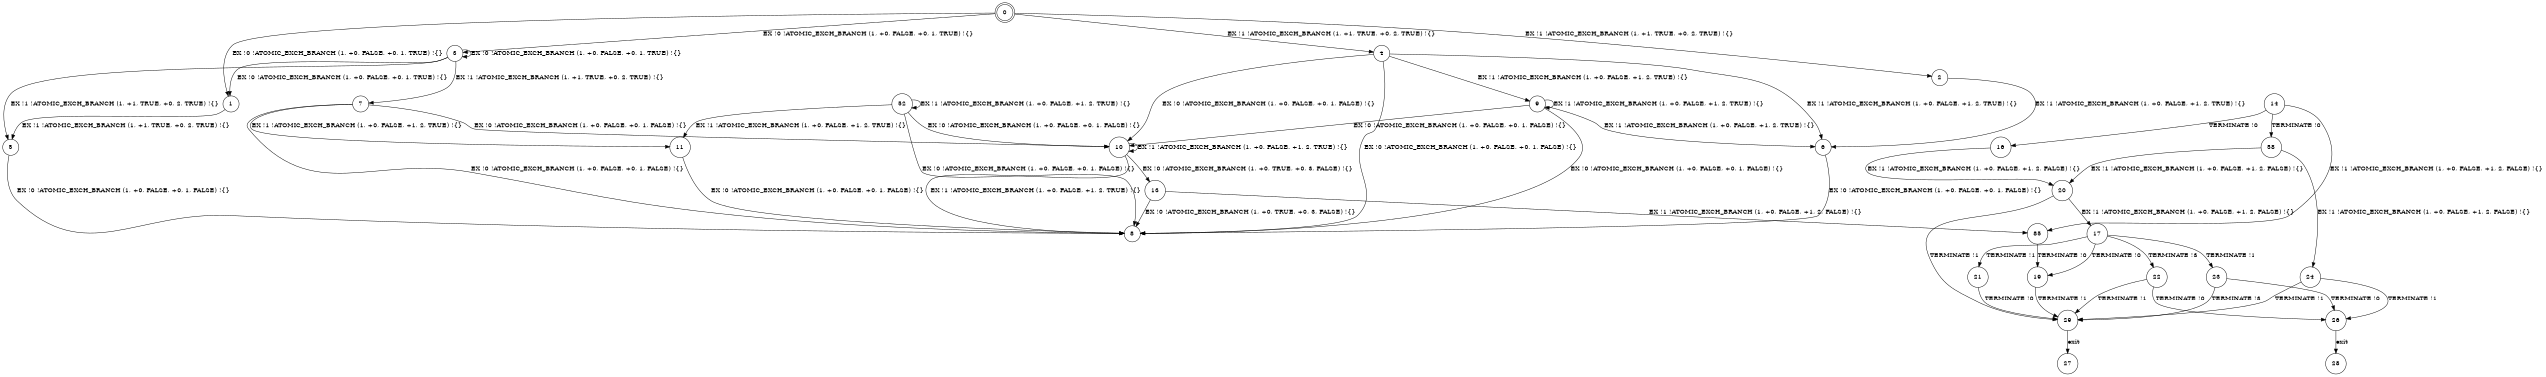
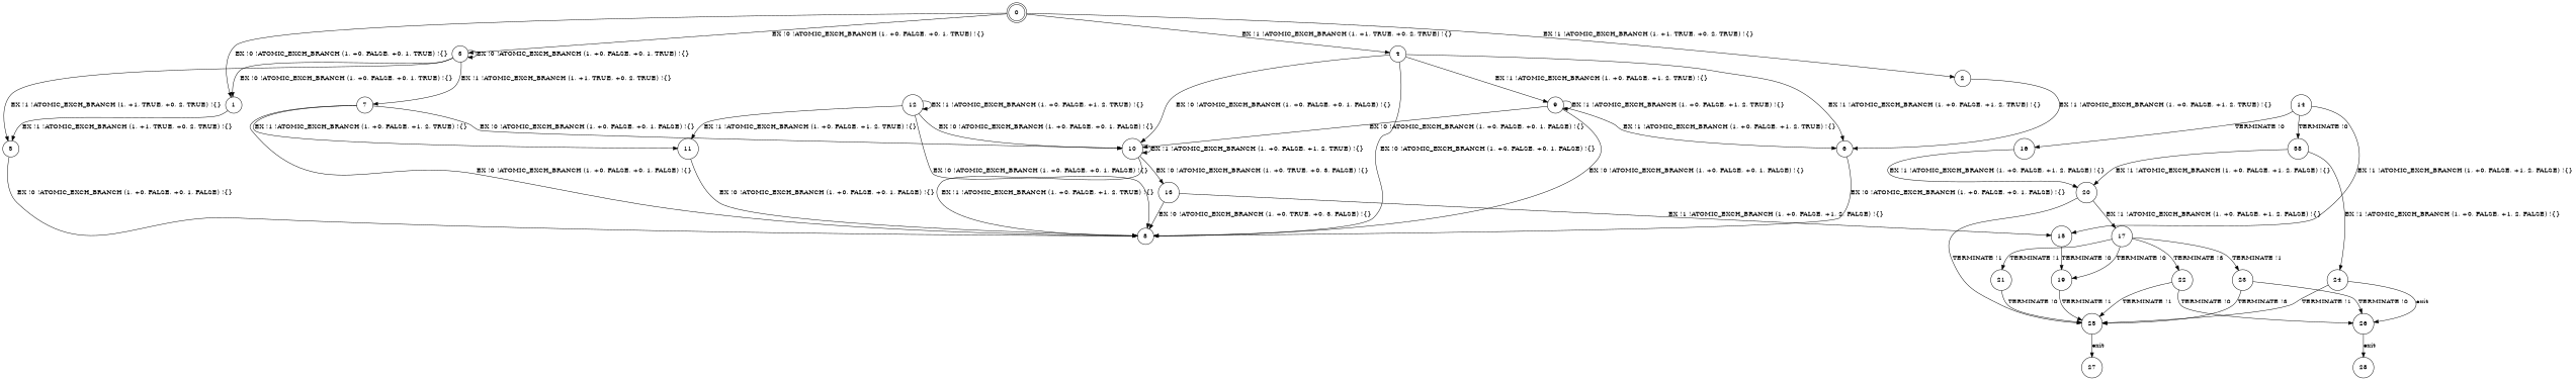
  digraph {
    node [shape=circle]
    0 [peripheries=2]
    1
    2
    3
    4
    5
    6
    7
    8
    9
    10
    11
    13
-   12 [label=52]
-   15 [label=85]
+   12
+   15
    14
    16
    n18 [label=58]
    19
    20
    17
    21
    22
    23
    24
-   25 [label=29]
+   25
    26
    27
    28
    0 -> 1 [label="EX !0 !ATOMIC_EXCH_BRANCH (1, +0, FALSE, +0, 1, TRUE) !{}"]
    0 -> 2 [label="EX !1 !ATOMIC_EXCH_BRANCH (1, +1, TRUE, +0, 2, TRUE) !{}"]
    0 -> 3 [label="EX !0 !ATOMIC_EXCH_BRANCH (1, +0, FALSE, +0, 1, TRUE) !{}"]
    0 -> 4 [label="EX !1 !ATOMIC_EXCH_BRANCH (1, +1, TRUE, +0, 2, TRUE) !{}"]
    1 -> 5 [label="EX !1 !ATOMIC_EXCH_BRANCH (1, +1, TRUE, +0, 2, TRUE) !{}"]
    2 -> 6 [label="EX !1 !ATOMIC_EXCH_BRANCH (1, +0, FALSE, +1, 2, TRUE) !{}"]
    3 -> 1 [label="EX !0 !ATOMIC_EXCH_BRANCH (1, +0, FALSE, +0, 1, TRUE) !{}"]
    3 -> 3 [label="EX !0 !ATOMIC_EXCH_BRANCH (1, +0, FALSE, +0, 1, TRUE) !{}"]
    3 -> 5 [label="EX !1 !ATOMIC_EXCH_BRANCH (1, +1, TRUE, +0, 2, TRUE) !{}"]
    3 -> 7 [label="EX !1 !ATOMIC_EXCH_BRANCH (1, +1, TRUE, +0, 2, TRUE) !{}"]
    4 -> 6 [label="EX !1 !ATOMIC_EXCH_BRANCH (1, +0, FALSE, +1, 2, TRUE) !{}"]
    4 -> 8 [label="EX !0 !ATOMIC_EXCH_BRANCH (1, +0, FALSE, +0, 1, FALSE) !{}"]
    4 -> 9 [label="EX !1 !ATOMIC_EXCH_BRANCH (1, +0, FALSE, +1, 2, TRUE) !{}"]
    4 -> 10 [label="EX !0 !ATOMIC_EXCH_BRANCH (1, +0, FALSE, +0, 1, FALSE) !{}"]
    5 -> 8 [label="EX !0 !ATOMIC_EXCH_BRANCH (1, +0, FALSE, +0, 1, FALSE) !{}"]
    6 -> 8 [label="EX !0 !ATOMIC_EXCH_BRANCH (1, +0, FALSE, +0, 1, FALSE) !{}"]
    7 -> 8 [label="EX !0 !ATOMIC_EXCH_BRANCH (1, +0, FALSE, +0, 1, FALSE) !{}"]
    7 -> 10 [label="EX !0 !ATOMIC_EXCH_BRANCH (1, +0, FALSE, +0, 1, FALSE) !{}"]
    7 -> 11 [label="EX !1 !ATOMIC_EXCH_BRANCH (1, +0, FALSE, +1, 2, TRUE) !{}"]
    9 -> 6 [label="EX !1 !ATOMIC_EXCH_BRANCH (1, +0, FALSE, +1, 2, TRUE) !{}"]
    9 -> 8 [label="EX !0 !ATOMIC_EXCH_BRANCH (1, +0, FALSE, +0, 1, FALSE) !{}"]
    9 -> 9 [label="EX !1 !ATOMIC_EXCH_BRANCH (1, +0, FALSE, +1, 2, TRUE) !{}"]
    9 -> 10 [label="EX !0 !ATOMIC_EXCH_BRANCH (1, +0, FALSE, +0, 1, FALSE) !{}"]
    10 -> 8 [label="EX !1 !ATOMIC_EXCH_BRANCH (1, +0, FALSE, +1, 2, TRUE) !{}"]
    10 -> 10 [label="EX !1 !ATOMIC_EXCH_BRANCH (1, +0, FALSE, +1, 2, TRUE) !{}"]
    10 -> 13 [label="EX !0 !ATOMIC_EXCH_BRANCH (1, +0, TRUE, +0, 3, FALSE) !{}"]
    11 -> 8 [label="EX !0 !ATOMIC_EXCH_BRANCH (1, +0, FALSE, +0, 1, FALSE) !{}"]
    13 -> 8 [label="EX !0 !ATOMIC_EXCH_BRANCH (1, +0, TRUE, +0, 3, FALSE) !{}"]
    13 -> 15 [label="EX !1 !ATOMIC_EXCH_BRANCH (1, +0, FALSE, +1, 2, FALSE) !{}"]
    12 -> 8 [label="EX !0 !ATOMIC_EXCH_BRANCH (1, +0, FALSE, +0, 1, FALSE) !{}"]
    12 -> 10 [label="EX !0 !ATOMIC_EXCH_BRANCH (1, +0, FALSE, +0, 1, FALSE) !{}"]
    12 -> 11 [label="EX !1 !ATOMIC_EXCH_BRANCH (1, +0, FALSE, +1, 2, TRUE) !{}"]
    12 -> 12 [label="EX !1 !ATOMIC_EXCH_BRANCH (1, +0, FALSE, +1, 2, TRUE) !{}"]
    15 -> 19 [label="TERMINATE !0"]
    14 -> 15 [label="EX !1 !ATOMIC_EXCH_BRANCH (1, +0, FALSE, +1, 2, FALSE) !{}"]
    14 -> 16 [label="TERMINATE !0"]
    14 -> n18 [label="TERMINATE !0"]
    16 -> 20 [label="EX !1 !ATOMIC_EXCH_BRANCH (1, +0, FALSE, +1, 2, FALSE) !{}"]
    n18 -> 20 [label="EX !1 !ATOMIC_EXCH_BRANCH (1, +0, FALSE, +1, 2, FALSE) !{}"]
    n18 -> 24 [label="EX !1 !ATOMIC_EXCH_BRANCH (1, +0, FALSE, +1, 2, FALSE) !{}"]
    19 -> 25 [label="TERMINATE !1"]
    20 -> 17 [label="EX !1 !ATOMIC_EXCH_BRANCH (1, +0, FALSE, +1, 2, FALSE) !{}"]
    20 -> 25 [label="TERMINATE !1"]
    17 -> 19 [label="TERMINATE !0"]
    17 -> 21 [label="TERMINATE !1"]
    17 -> 22 [label="TERMINATE !3"]
    17 -> 23 [label="TERMINATE !1"]
    21 -> 25 [label="TERMINATE !0"]
    22 -> 25 [label="TERMINATE !1"]
    22 -> 26 [label="TERMINATE !0"]
    23 -> 25 [label="TERMINATE !3"]
    23 -> 26 [label="TERMINATE !0"]
    24 -> 25 [label="TERMINATE !1"]
-   24 -> 26 [label="TERMINATE !1"]
+   24 -> 26 [label=exit]
    25 -> 27 [label=exit]
    26 -> 28 [label=exit]
  }
